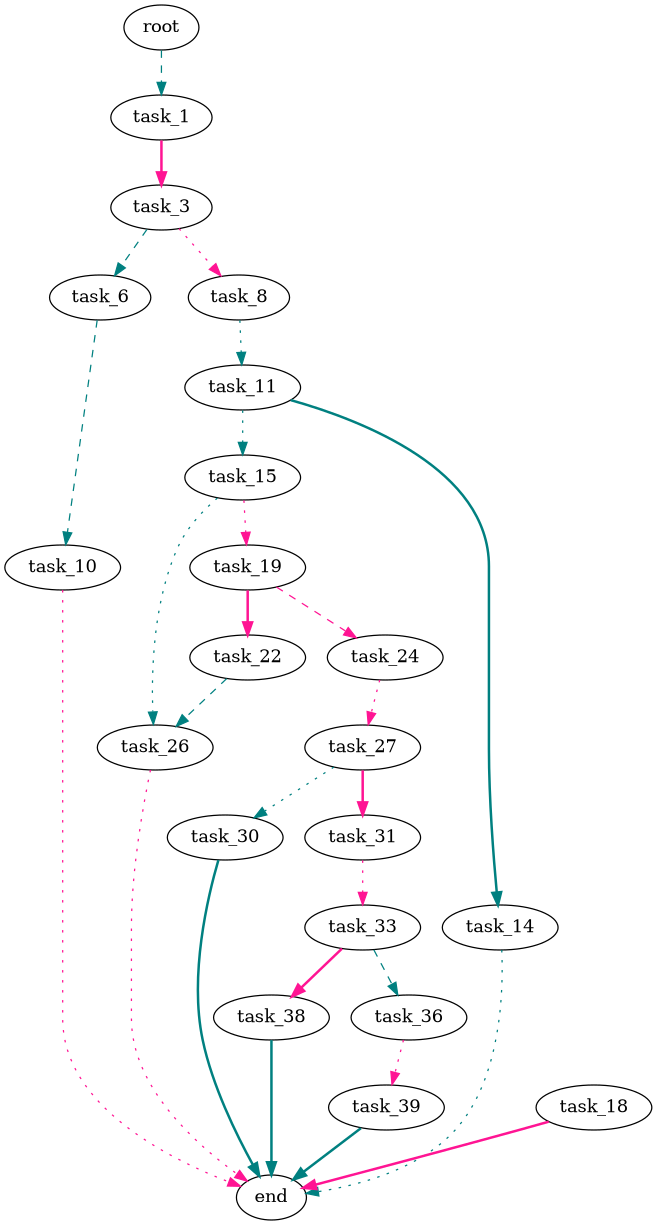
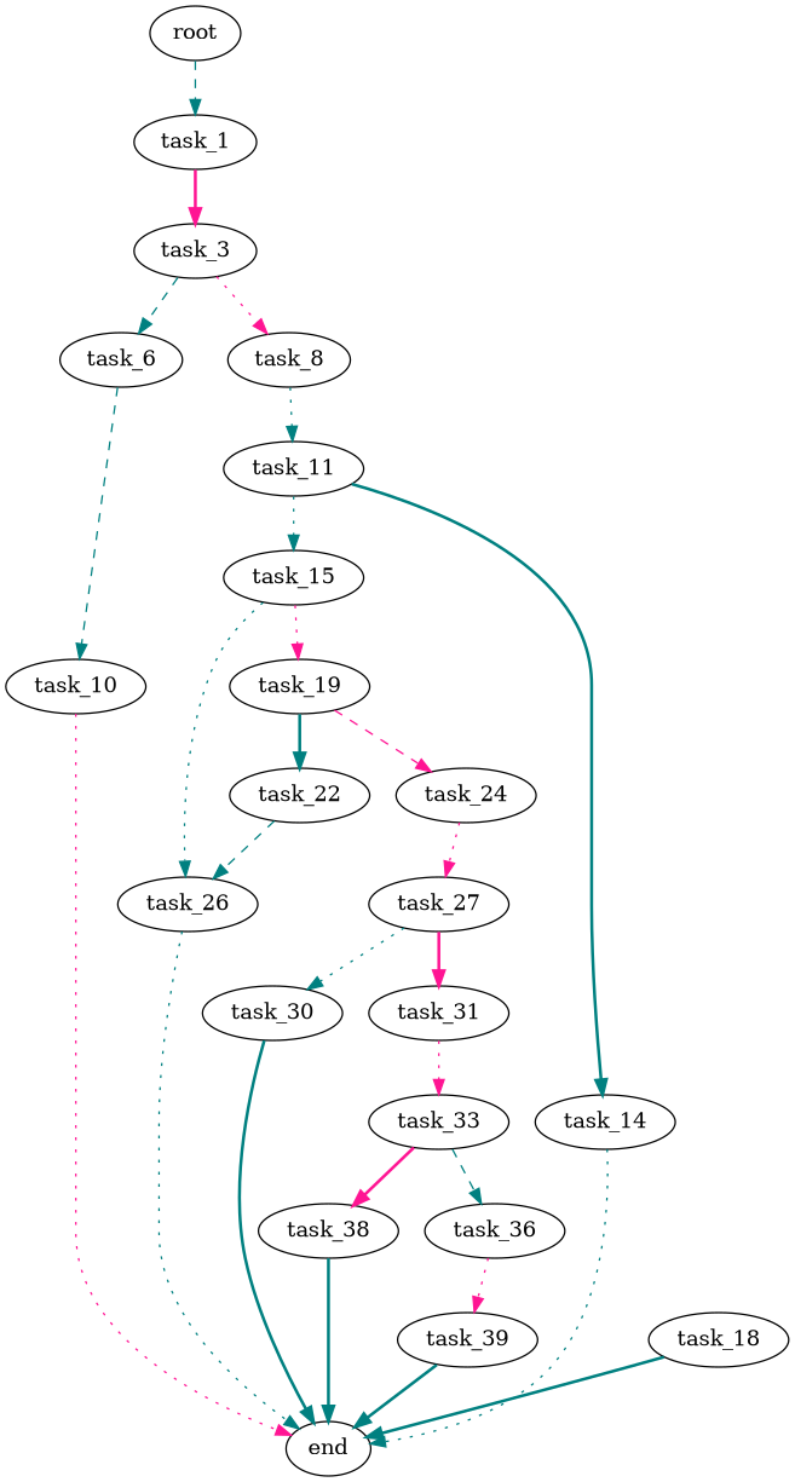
  digraph {
    edge [color=teal style=dotted]
    root
    task_1
    task_3
    task_6
    task_8
    task_10
    task_11
    end
    task_14
    task_15
    task_19
    task_26
    task_18
    task_22
    task_24
    task_27
    task_30
    task_31
    task_33
    task_36
    task_38
    task_39
    root -> task_1 [style=dashed]
    task_1 -> task_3 [color=deeppink style=bold]
    task_3 -> task_6 [style=dashed]
    task_3 -> task_8 [color=deeppink]
    task_6 -> task_10 [style=dashed]
    task_8 -> task_11
    task_10 -> end [color=deeppink]
    task_11 -> task_14 [style=bold]
    task_11 -> task_15
    task_14 -> end
    task_15 -> task_19 [color=deeppink]
    task_15 -> task_26
-   task_19 -> task_22 [color=deeppink style=bold]
+   task_19 -> task_22 [style=bold]
    task_19 -> task_24 [color=deeppink style=dashed]
-   task_26 -> end [color=deeppink]
-   task_18 -> end [color=deeppink style=bold]
+   task_26 -> end
+   task_18 -> end [style=bold]
    task_22 -> task_26 [style=dashed]
    task_24 -> task_27 [color=deeppink]
    task_27 -> task_30
    task_27 -> task_31 [color=deeppink style=bold]
    task_30 -> end [style=bold]
    task_31 -> task_33 [color=deeppink]
    task_33 -> task_36 [style=dashed]
    task_33 -> task_38 [color=deeppink style=bold]
    task_36 -> task_39 [color=deeppink]
    task_38 -> end [style=bold]
    task_39 -> end [style=bold]
  }
